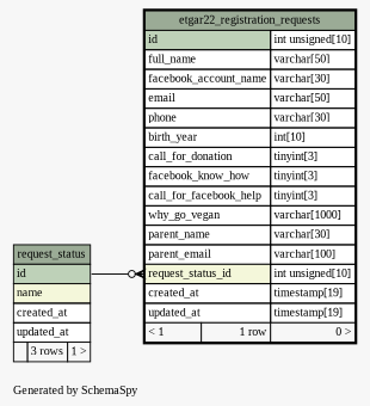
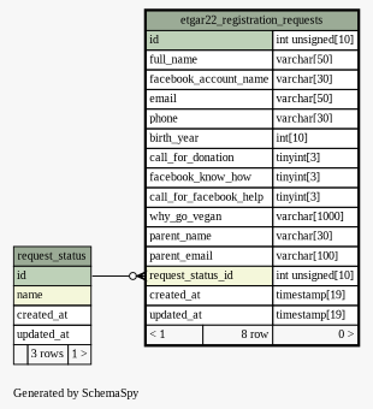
  digraph {
    bgcolor="#f7f7f7"
    fontname="Liberation Serif"
    fontsize=11
    label="\nGenerated by SchemaSpy"
    labeljust=l
    nodesep=0.18
    rankdir=RL
    ranksep=0.46
    node [fontname="Liberation Serif" fontsize=11 shape=plaintext]
-   n1 [label=<     <TABLE BORDER="2" CELLBORDER="1" CELLSPACING="0" BGCOLOR="#ffffff">       <TR><TD COLSPAN="3" BGCOLOR="#9bab96" ALIGN="CENTER">etgar22_registration_requests</TD></TR>       <TR><TD PORT="id" COLSPAN="2" BGCOLOR="#bed1b8" ALIGN="LEFT">id</TD><TD PORT="id.type" ALIGN="LEFT">int unsigned[10]</TD></TR>       <TR><TD PORT="full_name" COLSPAN="2" ALIGN="LEFT">full_name</TD><TD PORT="full_name.type" ALIGN="LEFT">varchar[50]</TD></TR>       <TR><TD PORT="facebook_account_name" COLSPAN="2" ALIGN="LEFT">facebook_account_name</TD><TD PORT="facebook_account_name.type" ALIGN="LEFT">varchar[30]</TD></TR>       <TR><TD PORT="email" COLSPAN="2" ALIGN="LEFT">email</TD><TD PORT="email.type" ALIGN="LEFT">varchar[50]</TD></TR>       <TR><TD PORT="phone" COLSPAN="2" ALIGN="LEFT">phone</TD><TD PORT="phone.type" ALIGN="LEFT">varchar[30]</TD></TR>       <TR><TD PORT="birth_year" COLSPAN="2" ALIGN="LEFT">birth_year</TD><TD PORT="birth_year.type" ALIGN="LEFT">int[10]</TD></TR>       <TR><TD PORT="call_for_donation" COLSPAN="2" ALIGN="LEFT">call_for_donation</TD><TD PORT="call_for_donation.type" ALIGN="LEFT">tinyint[3]</TD></TR>       <TR><TD PORT="facebook_know_how" COLSPAN="2" ALIGN="LEFT">facebook_know_how</TD><TD PORT="facebook_know_how.type" ALIGN="LEFT">tinyint[3]</TD></TR>       <TR><TD PORT="call_for_facebook_help" COLSPAN="2" ALIGN="LEFT">call_for_facebook_help</TD><TD PORT="call_for_facebook_help.type" ALIGN="LEFT">tinyint[3]</TD></TR>       <TR><TD PORT="why_go_vegan" COLSPAN="2" ALIGN="LEFT">why_go_vegan</TD><TD PORT="why_go_vegan.type" ALIGN="LEFT">varchar[1000]</TD></TR>       <TR><TD PORT="parent_name" COLSPAN="2" ALIGN="LEFT">parent_name</TD><TD PORT="parent_name.type" ALIGN="LEFT">varchar[30]</TD></TR>       <TR><TD PORT="parent_email" COLSPAN="2" ALIGN="LEFT">parent_email</TD><TD PORT="parent_email.type" ALIGN="LEFT">varchar[100]</TD></TR>       <TR><TD PORT="request_status_id" COLSPAN="2" BGCOLOR="#f4f7da" ALIGN="LEFT">request_status_id</TD><TD PORT="request_status_id.type" ALIGN="LEFT">int unsigned[10]</TD></TR>       <TR><TD PORT="created_at" COLSPAN="2" ALIGN="LEFT">created_at</TD><TD PORT="created_at.type" ALIGN="LEFT">timestamp[19]</TD></TR>       <TR><TD PORT="updated_at" COLSPAN="2" ALIGN="LEFT">updated_at</TD><TD PORT="updated_at.type" ALIGN="LEFT">timestamp[19]</TD></TR>       <TR><TD ALIGN="LEFT" BGCOLOR="#f7f7f7">&lt; 1</TD><TD ALIGN="RIGHT" BGCOLOR="#f7f7f7">1 row</TD><TD ALIGN="RIGHT" BGCOLOR="#f7f7f7">0 &gt;</TD></TR>     </TABLE>>]
+   n1 [label=<     <TABLE BORDER="2" CELLBORDER="1" CELLSPACING="0" BGCOLOR="#ffffff">       <TR><TD COLSPAN="3" BGCOLOR="#9bab96" ALIGN="CENTER">etgar22_registration_requests</TD></TR>       <TR><TD PORT="id" COLSPAN="2" BGCOLOR="#bed1b8" ALIGN="LEFT">id</TD><TD PORT="id.type" ALIGN="LEFT">int unsigned[10]</TD></TR>       <TR><TD PORT="full_name" COLSPAN="2" ALIGN="LEFT">full_name</TD><TD PORT="full_name.type" ALIGN="LEFT">varchar[50]</TD></TR>       <TR><TD PORT="facebook_account_name" COLSPAN="2" ALIGN="LEFT">facebook_account_name</TD><TD PORT="facebook_account_name.type" ALIGN="LEFT">varchar[30]</TD></TR>       <TR><TD PORT="email" COLSPAN="2" ALIGN="LEFT">email</TD><TD PORT="email.type" ALIGN="LEFT">varchar[50]</TD></TR>       <TR><TD PORT="phone" COLSPAN="2" ALIGN="LEFT">phone</TD><TD PORT="phone.type" ALIGN="LEFT">varchar[30]</TD></TR>       <TR><TD PORT="birth_year" COLSPAN="2" ALIGN="LEFT">birth_year</TD><TD PORT="birth_year.type" ALIGN="LEFT">int[10]</TD></TR>       <TR><TD PORT="call_for_donation" COLSPAN="2" ALIGN="LEFT">call_for_donation</TD><TD PORT="call_for_donation.type" ALIGN="LEFT">tinyint[3]</TD></TR>       <TR><TD PORT="facebook_know_how" COLSPAN="2" ALIGN="LEFT">facebook_know_how</TD><TD PORT="facebook_know_how.type" ALIGN="LEFT">tinyint[3]</TD></TR>       <TR><TD PORT="call_for_facebook_help" COLSPAN="2" ALIGN="LEFT">call_for_facebook_help</TD><TD PORT="call_for_facebook_help.type" ALIGN="LEFT">tinyint[3]</TD></TR>       <TR><TD PORT="why_go_vegan" COLSPAN="2" ALIGN="LEFT">why_go_vegan</TD><TD PORT="why_go_vegan.type" ALIGN="LEFT">varchar[1000]</TD></TR>       <TR><TD PORT="parent_name" COLSPAN="2" ALIGN="LEFT">parent_name</TD><TD PORT="parent_name.type" ALIGN="LEFT">varchar[30]</TD></TR>       <TR><TD PORT="parent_email" COLSPAN="2" ALIGN="LEFT">parent_email</TD><TD PORT="parent_email.type" ALIGN="LEFT">varchar[100]</TD></TR>       <TR><TD PORT="request_status_id" COLSPAN="2" BGCOLOR="#f4f7da" ALIGN="LEFT">request_status_id</TD><TD PORT="request_status_id.type" ALIGN="LEFT">int unsigned[10]</TD></TR>       <TR><TD PORT="created_at" COLSPAN="2" ALIGN="LEFT">created_at</TD><TD PORT="created_at.type" ALIGN="LEFT">timestamp[19]</TD></TR>       <TR><TD PORT="updated_at" COLSPAN="2" ALIGN="LEFT">updated_at</TD><TD PORT="updated_at.type" ALIGN="LEFT">timestamp[19]</TD></TR>       <TR><TD ALIGN="LEFT" BGCOLOR="#f7f7f7">&lt; 1</TD><TD ALIGN="RIGHT" BGCOLOR="#f7f7f7">8 row</TD><TD ALIGN="RIGHT" BGCOLOR="#f7f7f7">0 &gt;</TD></TR>     </TABLE>>]
    n2 [label=<     <TABLE BORDER="0" CELLBORDER="1" CELLSPACING="0" BGCOLOR="#ffffff">       <TR><TD COLSPAN="3" BGCOLOR="#9bab96" ALIGN="CENTER">request_status</TD></TR>       <TR><TD PORT="id" COLSPAN="3" BGCOLOR="#bed1b8" ALIGN="LEFT">id</TD></TR>       <TR><TD PORT="name" COLSPAN="3" BGCOLOR="#f4f7da" ALIGN="LEFT">name</TD></TR>       <TR><TD PORT="created_at" COLSPAN="3" ALIGN="LEFT">created_at</TD></TR>       <TR><TD PORT="updated_at" COLSPAN="3" ALIGN="LEFT">updated_at</TD></TR>       <TR><TD ALIGN="LEFT" BGCOLOR="#f7f7f7">  </TD><TD ALIGN="RIGHT" BGCOLOR="#f7f7f7">3 rows</TD><TD ALIGN="RIGHT" BGCOLOR="#f7f7f7">1 &gt;</TD></TR>     </TABLE>>]
    n1 -> n2 [arrowhead=none arrowsize=0.8 arrowtail=crowodot dir=back headport="id:e" tailport="request_status_id:w" fontname="Liberation Serif"]
  }
